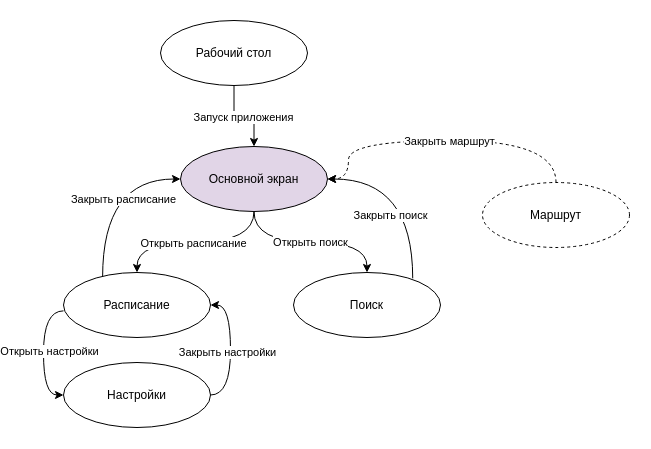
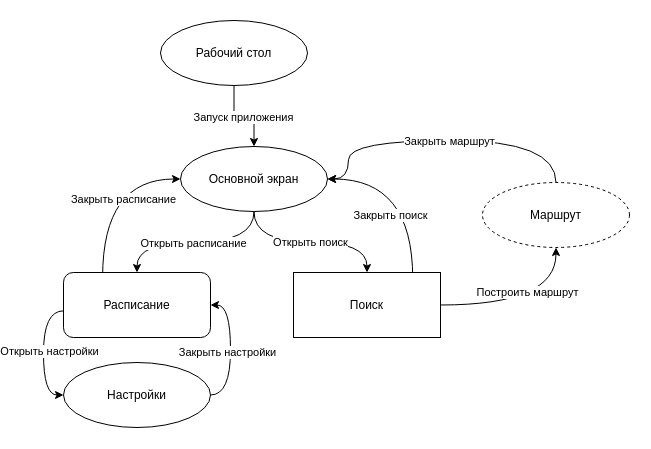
  <mxCell id="0" />
  <mxCell id="1" parent="0" />
  <mxCell id="2" style="edgeStyle=orthogonalEdgeStyle;rounded=0;orthogonalLoop=1;jettySize=auto;html=1;entryX=0.5;entryY=0;entryDx=0;entryDy=0;" edge="1" parent="1" source="4" target="9"><mxGeometry relative="1" as="geometry"><mxPoint x="210.5" y="148.667" as="targetPoint" /></mxGeometry></mxCell>
  <mxCell id="3" value="Запуск приложения" style="edgeLabel;html=1;align=center;verticalAlign=middle;resizable=0;points=[];" vertex="1" connectable="0" parent="2"><mxGeometry x="-0.125" y="-1" relative="1" as="geometry"><mxPoint x="4" as="offset" /></mxGeometry></mxCell>
  <mxCell id="4" value="Рабочий стол" style="ellipse;whiteSpace=wrap;html=1;" vertex="1" parent="1"><mxGeometry x="117" y="20" width="147" height="65" as="geometry" /></mxCell>
  <mxCell id="5" style="rounded=0;orthogonalLoop=1;jettySize=auto;html=1;entryX=0.5;entryY=0;entryDx=0;entryDy=0;edgeStyle=orthogonalEdgeStyle;curved=1;exitX=0.5;exitY=1;exitDx=0;exitDy=0;" edge="1" parent="1" source="9" target="14"><mxGeometry relative="1" as="geometry"><mxPoint x="96" y="235" as="targetPoint" /></mxGeometry></mxCell>
  <mxCell id="6" value="Открыть расписание" style="edgeLabel;html=1;align=center;verticalAlign=middle;resizable=0;points=[];" vertex="1" connectable="0" parent="5"><mxGeometry x="0.231" y="1" relative="1" as="geometry"><mxPoint x="18" as="offset" /></mxGeometry></mxCell>
  <mxCell id="7" style="edgeStyle=orthogonalEdgeStyle;curved=1;rounded=0;orthogonalLoop=1;jettySize=auto;html=1;entryX=0.5;entryY=0;entryDx=0;entryDy=0;" edge="1" parent="1" source="9" target="19"><mxGeometry relative="1" as="geometry" /></mxCell>
  <mxCell id="8" value="Открыть поиск" style="edgeLabel;html=1;align=center;verticalAlign=middle;resizable=0;points=[];" vertex="1" connectable="0" parent="7"><mxGeometry x="-0.091" y="-14" relative="1" as="geometry"><mxPoint x="7" y="-14" as="offset" /></mxGeometry></mxCell>
- <mxCell id="9" value="Основной экран" style="ellipse;whiteSpace=wrap;html=1;fillColor=#e1d5e7;" vertex="1" parent="1"><mxGeometry x="137" y="146" width="147" height="65" as="geometry" /></mxCell>
+ <mxCell id="9" value="Основной экран" style="ellipse;whiteSpace=wrap;html=1;" vertex="1" parent="1"><mxGeometry x="137" y="146" width="147" height="65" as="geometry" /></mxCell>
  <mxCell id="10" style="edgeStyle=orthogonalEdgeStyle;curved=1;rounded=0;orthogonalLoop=1;jettySize=auto;html=1;entryX=0;entryY=0.5;entryDx=0;entryDy=0;exitX=0.266;exitY=0.077;exitDx=0;exitDy=0;exitPerimeter=0;" edge="1" parent="1" source="14" target="9"><mxGeometry relative="1" as="geometry" /></mxCell>
  <mxCell id="11" value="Закрыть расписание" style="edgeLabel;html=1;align=center;verticalAlign=middle;resizable=0;points=[];" vertex="1" connectable="0" parent="10"><mxGeometry x="0.199" y="2" relative="1" as="geometry"><mxPoint x="13" y="22" as="offset" /></mxGeometry></mxCell>
  <mxCell id="12" style="edgeStyle=orthogonalEdgeStyle;curved=1;rounded=0;orthogonalLoop=1;jettySize=auto;html=1;exitX=0;exitY=0.59;exitDx=0;exitDy=0;entryX=0;entryY=0.5;entryDx=0;entryDy=0;exitPerimeter=0;" edge="1" parent="1" source="14" target="25"><mxGeometry relative="1" as="geometry" /></mxCell>
  <mxCell id="13" value="Открыть настройки" style="edgeLabel;html=1;align=center;verticalAlign=middle;resizable=0;points=[];" vertex="1" connectable="0" parent="12"><mxGeometry x="-0.455" y="5" relative="1" as="geometry"><mxPoint y="26" as="offset" /></mxGeometry></mxCell>
- <mxCell id="14" value="Расписание" style="ellipse;whiteSpace=wrap;html=1;" vertex="1" parent="1"><mxGeometry x="20" y="272" width="147" height="65" as="geometry" /></mxCell>
+ <mxCell id="14" value="Расписание" style="whiteSpace=wrap;html=1;rounded=1;" vertex="1" parent="1"><mxGeometry x="20" y="272" width="147" height="65" as="geometry" /></mxCell>
  <mxCell id="15" style="edgeStyle=orthogonalEdgeStyle;curved=1;rounded=0;orthogonalLoop=1;jettySize=auto;html=1;entryX=1;entryY=0.5;entryDx=0;entryDy=0;exitX=0.811;exitY=0.09;exitDx=0;exitDy=0;exitPerimeter=0;" edge="1" parent="1" source="19" target="9"><mxGeometry relative="1" as="geometry" /></mxCell>
  <mxCell id="16" value="Закрыть поиск" style="edgeLabel;html=1;align=center;verticalAlign=middle;resizable=0;points=[];" vertex="1" connectable="0" parent="15"><mxGeometry x="-0.229" y="22" relative="1" as="geometry"><mxPoint x="-1" y="8" as="offset" /></mxGeometry></mxCell>
- <mxCell id="19" value="Поиск" style="ellipse;whiteSpace=wrap;html=1;" vertex="1" parent="1"><mxGeometry x="250" y="272" width="147" height="65" as="geometry" /></mxCell>
- <mxCell id="20" style="edgeStyle=orthogonalEdgeStyle;curved=1;rounded=0;orthogonalLoop=1;jettySize=auto;html=1;entryX=1;entryY=0.5;entryDx=0;entryDy=0;exitX=0.5;exitY=0;exitDx=0;exitDy=0;dashed=1;" edge="1" parent="1" source="22" target="9"><mxGeometry relative="1" as="geometry"><mxPoint x="493.333" y="96.167" as="targetPoint" /><Array as="points"><mxPoint x="513" y="140" /><mxPoint x="305" y="140" /><mxPoint x="305" y="179" /></Array></mxGeometry></mxCell>
+ <mxCell id="17" style="edgeStyle=orthogonalEdgeStyle;curved=1;rounded=0;orthogonalLoop=1;jettySize=auto;html=1;" edge="1" parent="1" source="19" target="22"><mxGeometry relative="1" as="geometry" /></mxCell>
+ <mxCell id="18" value="Построить маршрут" style="edgeLabel;html=1;align=center;verticalAlign=middle;resizable=0;points=[];" vertex="1" connectable="0" parent="17"><mxGeometry x="0.225" y="11" relative="1" as="geometry"><mxPoint x="-20" y="-2" as="offset" /></mxGeometry></mxCell>
+ <mxCell id="19" value="Поиск" style="whiteSpace=wrap;html=1;rounded=0;" vertex="1" parent="1"><mxGeometry x="250" y="272" width="147" height="65" as="geometry" /></mxCell>
+ <mxCell id="20" style="edgeStyle=orthogonalEdgeStyle;curved=1;rounded=0;orthogonalLoop=1;jettySize=auto;html=1;entryX=1;entryY=0.5;entryDx=0;entryDy=0;exitX=0.5;exitY=0;exitDx=0;exitDy=0;" edge="1" parent="1" source="22" target="9"><mxGeometry relative="1" as="geometry"><mxPoint x="493.333" y="96.167" as="targetPoint" /><Array as="points"><mxPoint x="513" y="140" /><mxPoint x="305" y="140" /><mxPoint x="305" y="179" /></Array></mxGeometry></mxCell>
  <mxCell id="21" value="Закрыть маршрут" style="edgeLabel;html=1;align=center;verticalAlign=middle;resizable=0;points=[];" vertex="1" connectable="0" parent="20"><mxGeometry x="-0.381" y="4" relative="1" as="geometry"><mxPoint x="-53" y="-4" as="offset" /></mxGeometry></mxCell>
  <mxCell id="22" value="Маршрут" style="ellipse;whiteSpace=wrap;html=1;dashed=1;" vertex="1" parent="1"><mxGeometry x="439" y="182" width="147" height="65" as="geometry" /></mxCell>
  <mxCell id="23" style="edgeStyle=orthogonalEdgeStyle;curved=1;rounded=0;orthogonalLoop=1;jettySize=auto;html=1;entryX=1;entryY=0.5;entryDx=0;entryDy=0;exitX=1;exitY=0.5;exitDx=0;exitDy=0;" edge="1" parent="1" source="25" target="14"><mxGeometry relative="1" as="geometry" /></mxCell>
  <mxCell id="24" value="Закрыть настройки" style="edgeLabel;html=1;align=center;verticalAlign=middle;resizable=0;points=[];" vertex="1" connectable="0" parent="23"><mxGeometry x="-0.032" y="7" relative="1" as="geometry"><mxPoint x="3" as="offset" /></mxGeometry></mxCell>
  <mxCell id="25" value="Настройки" style="ellipse;whiteSpace=wrap;html=1;" vertex="1" parent="1"><mxGeometry x="20" y="362" width="147" height="65" as="geometry" /></mxCell>
